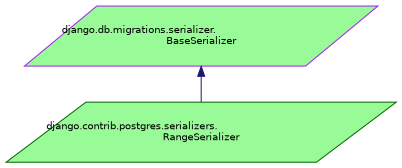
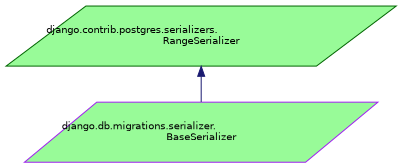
  digraph {
    node [fillcolor=palegreen fontname=Helvetica fontsize=10 shape=parallelogram style=filled]
    n1 [color=darkgreen fontcolor=black height=0.2 label="django.contrib.postgres.serializers.\lRangeSerializer" width=0.4]
    n2 [color=purple height=0.2 label="django.db.migrations.serializer.\lBaseSerializer" width=0.4]
-   n2 -> n1 [color=midnightblue dir=back fontname=Helvetica fontsize=10 labelfontname=Helvetica labelfontsize=10 style=solid]
+   n1 -> n2 [color=midnightblue dir=back fontname=Helvetica fontsize=10 labelfontname=Helvetica labelfontsize=10 style=solid]
  }
